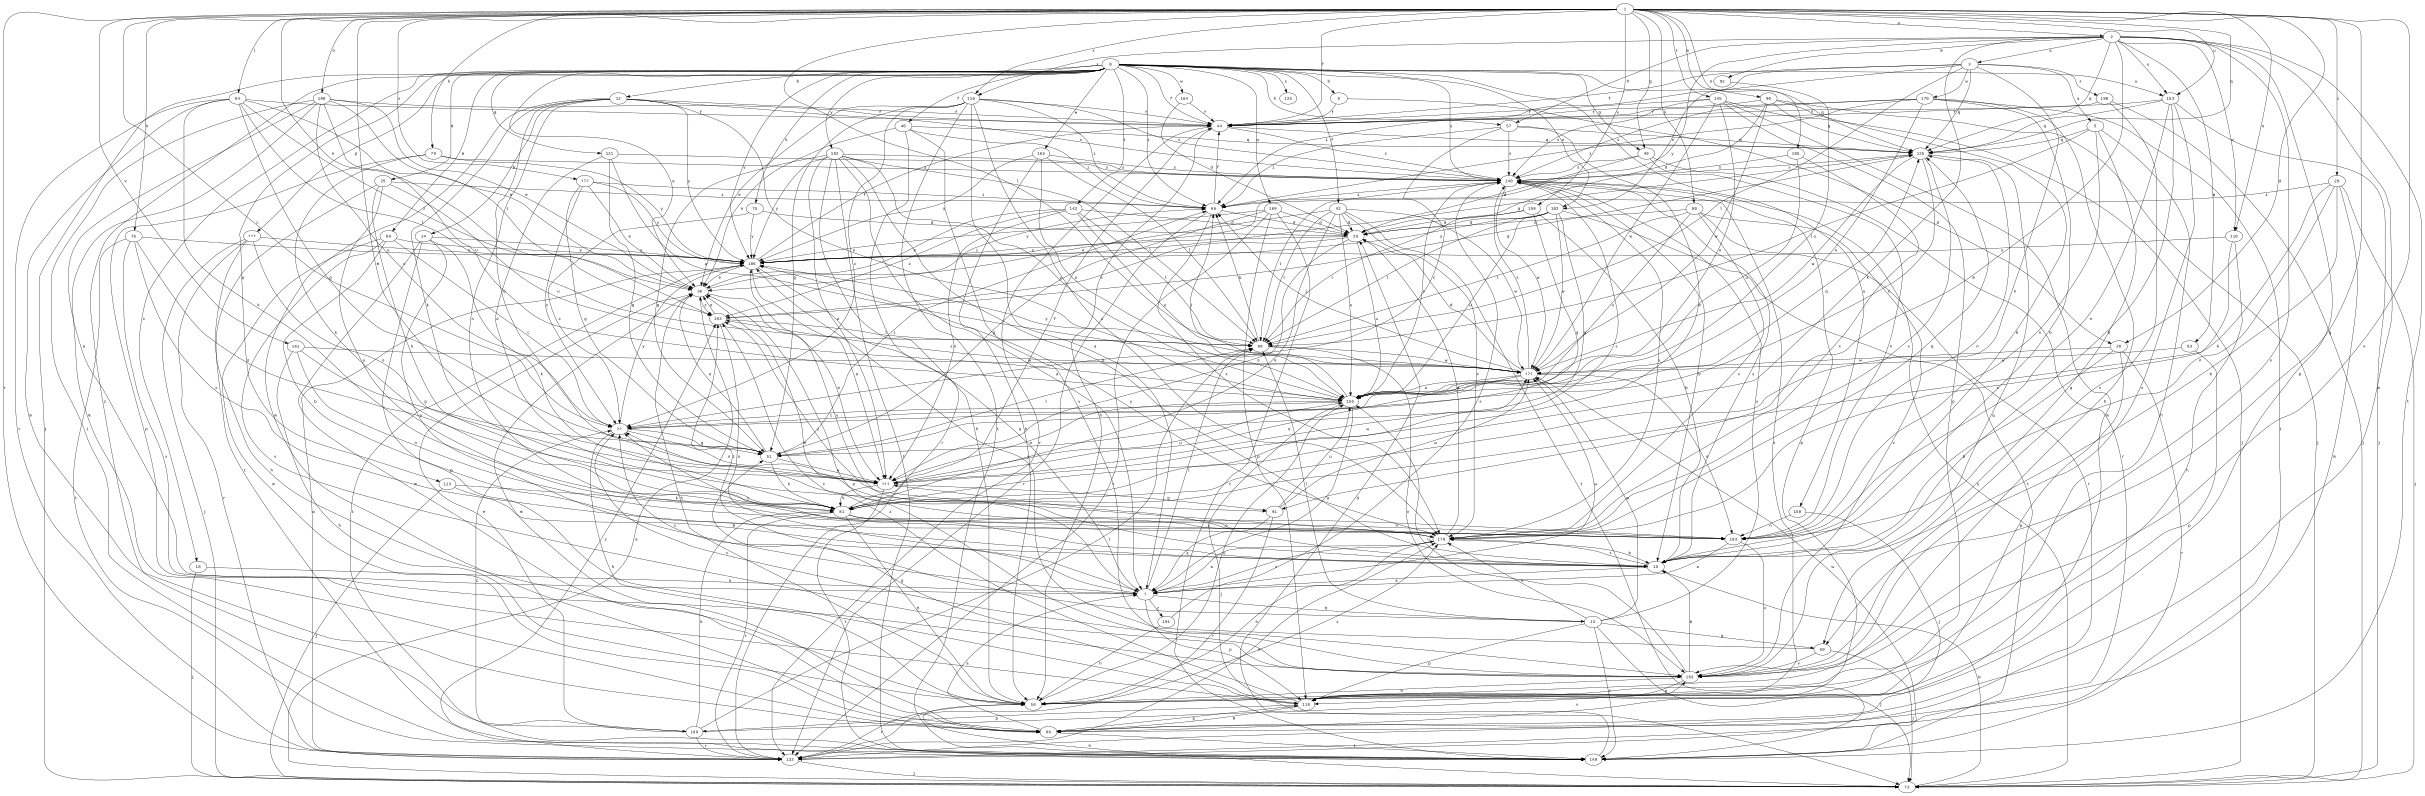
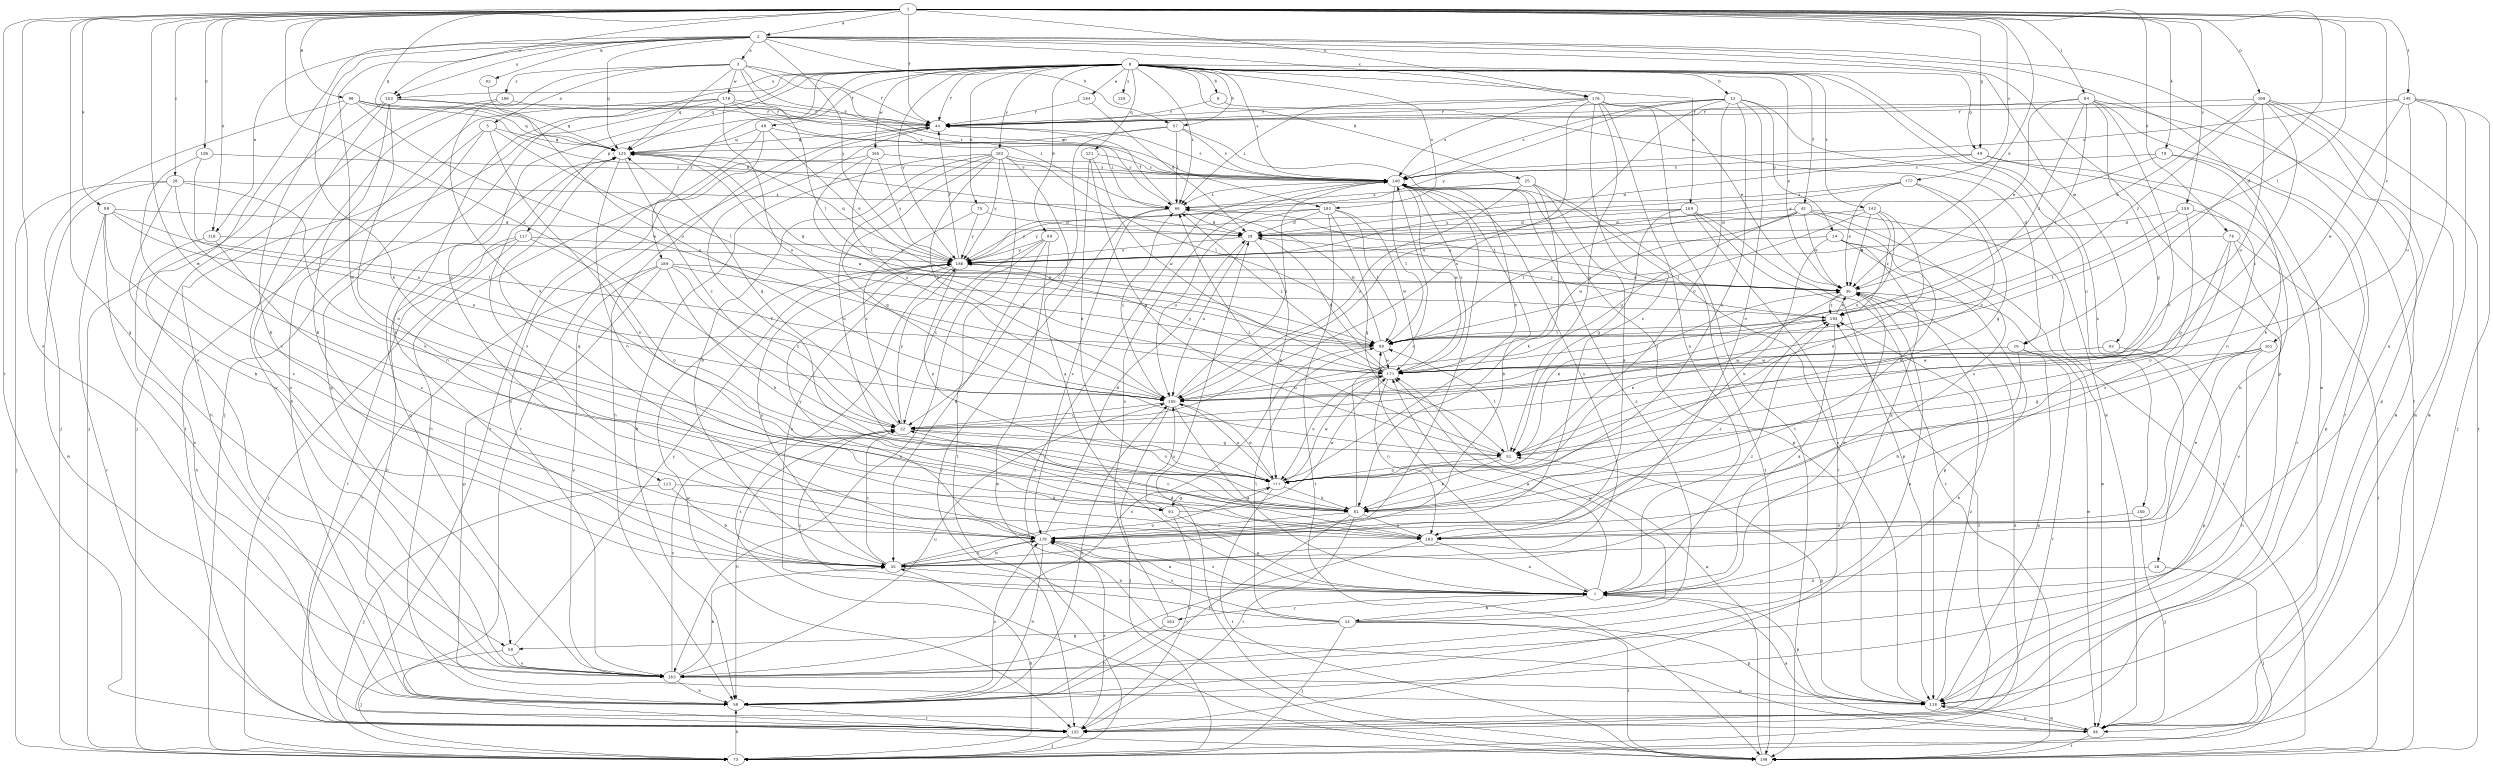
  strict digraph {
    fontname="Liberation Mono"
    node [fontname="Liberation Mono"]
    edge [fontname="Liberation Mono"]
    0
    8
    12
    18
    25
    36
    40
    42
    44
    49
    57
    66
    73
    75
    89
    102
    113
    117
    121
    125
    135
    140
    142
    150
    153
    164
    165
    169
    182
    186
    189
    28
    81
    96
    103
    14
    111
    155
    7
    148
    58
    193
    133
    163
    88
    171
    178
    29
    22
    15
    51
    118
    1
    2
    20
    50
    76
    79
    80
    84
    90
    91
    105
    108
    110
    145
    159
    161
    172
-   176 [label=116]
+   176
    3
    92
    93
    5
    170
    190
    13
    191
    0 -> 8 [label=b]
    0 -> 12 [label=b]
    0 -> 18 [label=c]
    0 -> 25 [label=d]
    0 -> 36 [label=e]
    0 -> 40 [label=f]
    0 -> 42 [label=f]
    0 -> 44 [label=f]
    0 -> 49 [label=g]
    0 -> 57 [label=h]
    0 -> 66 [label=i]
    0 -> 73 [label=j]
    0 -> 75 [label=k]
    0 -> 89 [label=m]
    0 -> 102 [label=n]
    0 -> 113 [label=p]
    0 -> 117 [label=p]
    0 -> 121 [label=q]
    0 -> 125 [label=q]
    0 -> 135 [label=s]
    0 -> 140 [label=s]
    0 -> 142 [label=t]
    0 -> 150 [label=u]
    0 -> 153 [label=u]
    0 -> 164 [label=w]
    0 -> 165 [label=w]
    0 -> 169 [label=w]
    0 -> 182 [label=y]
    0 -> 186 [label=y]
    0 -> 189 [label=z]
    8 -> 44 [label=f]
    8 -> 28 [label=d]
    12 -> 44 [label=f]
    12 -> 140 [label=s]
    12 -> 186 [label=y]
    12 -> 81 [label=k]
    12 -> 96 [label=m]
    12 -> 103 [label=n]
    12 -> 14 [label=b]
    12 -> 111 [label=o]
    12 -> 155 [label=u]
    18 -> 73 [label=j]
    18 -> 7 [label=a]
    25 -> 66 [label=i]
    25 -> 81 [label=k]
    25 -> 103 [label=a]
    25 -> 155 [label=u]
    25 -> 148 [label=t]
    36 -> 66 [label=i]
    36 -> 96 [label=m]
    36 -> 111 [label=o]
    36 -> 58 [label=h]
    36 -> 193 [label=z]
    40 -> 36 [label=e]
    40 -> 66 [label=i]
    40 -> 125 [label=q]
    40 -> 133 [label=r]
    40 -> 163 [label=v]
    42 -> 36 [label=e]
    42 -> 81 [label=k]
    42 -> 155 [label=u]
    42 -> 148 [label=t]
    42 -> 88 [label=l]
    42 -> 171 [label=w]
    42 -> 178 [label=x]
    42 -> 29 [label=d]
    44 -> 125 [label=q]
    44 -> 140 [label=s]
    44 -> 58 [label=h]
    44 -> 133 [label=r]
    49 -> 140 [label=s]
    49 -> 103 [label=n]
    49 -> 133 [label=r]
    49 -> 29 [label=d]
    57 -> 66 [label=i]
    57 -> 125 [label=q]
    57 -> 140 [label=s]
    57 -> 111 [label=o]
    57 -> 22 [label=c]
    66 -> 44 [label=f]
    66 -> 133 [label=r]
    66 -> 178 [label=x]
    66 -> 29 [label=d]
    73 -> 36 [label=e]
    73 -> 140 [label=s]
    73 -> 58 [label=h]
    73 -> 15 [label=b]
    75 -> 186 [label=y]
    75 -> 29 [label=d]
    75 -> 22 [label=c]
    89 -> 186 [label=y]
    89 -> 96 [label=m]
    89 -> 163 [label=v]
    89 -> 22 [label=c]
    89 -> 15 [label=b]
    102 -> 186 [label=y]
    102 -> 155 [label=u]
    102 -> 148 [label=t]
    102 -> 88 [label=l]
    102 -> 171 [label=w]
    102 -> 29 [label=d]
    102 -> 51 [label=g]
    113 -> 73 [label=j]
    113 -> 81 [label=k]
    113 -> 15 [label=b]
    117 -> 73 [label=j]
    117 -> 186 [label=y]
    117 -> 111 [label=o]
    117 -> 58 [label=h]
    117 -> 133 [label=r]
    121 -> 140 [label=s]
    121 -> 111 [label=o]
    121 -> 171 [label=w]
    121 -> 51 [label=g]
    125 -> 140 [label=s]
    125 -> 103 [label=n]
    125 -> 171 [label=w]
    125 -> 178 [label=x]
    125 -> 22 [label=c]
    140 -> 66 [label=i]
    140 -> 88 [label=l]
    140 -> 171 [label=w]
    140 -> 178 [label=x]
    140 -> 15 [label=b]
    140 -> 118 [label=p]
    142 -> 36 [label=e]
    142 -> 111 [label=o]
    142 -> 155 [label=u]
    142 -> 193 [label=z]
    142 -> 88 [label=l]
    142 -> 29 [label=d]
    150 -> 96 [label=j]
    150 -> 103 [label=n]
    153 -> 44 [label=f]
    153 -> 73 [label=j]
    153 -> 125 [label=q]
    153 -> 103 [label=n]
    153 -> 163 [label=v]
    153 -> 15 [label=b]
    164 -> 44 [label=f]
    164 -> 29 [label=d]
    165 -> 140 [label=s]
    165 -> 186 [label=y]
    165 -> 155 [label=u]
    165 -> 58 [label=h]
    165 -> 88 [label=l]
    169 -> 186 [label=y]
    169 -> 148 [label=t]
    169 -> 133 [label=r]
    169 -> 29 [label=d]
    169 -> 51 [label=g]
    169 -> 118 [label=p]
    182 -> 140 [label=s]
    182 -> 186 [label=y]
    182 -> 111 [label=o]
    182 -> 155 [label=u]
    182 -> 7 [label=a]
    182 -> 148 [label=t]
    182 -> 58 [label=h]
    182 -> 88 [label=l]
    182 -> 15 [label=b]
    182 -> 51 [label=g]
    186 -> 36 [label=e]
    186 -> 44 [label=f]
    186 -> 125 [label=q]
    186 -> 111 [label=o]
    186 -> 7 [label=a]
    186 -> 148 [label=t]
    186 -> 133 [label=w]
    189 -> 36 [label=e]
    189 -> 81 [label=k]
    189 -> 133 [label=r]
    189 -> 163 [label=v]
    189 -> 88 [label=l]
    189 -> 22 [label=c]
-   118 -> 189 [label=p]
+   189 -> 118 [label=p]
    28 -> 133 [label=r]
    28 -> 171 [label=w]
    28 -> 15 [label=b]
    28 -> 118 [label=p]
    81 -> 44 [label=f]
    81 -> 140 [label=s]
    81 -> 103 [label=n]
    81 -> 58 [label=h]
    81 -> 133 [label=r]
    81 -> 178 [label=x]
    96 -> 7 [label=a]
    96 -> 148 [label=t]
    96 -> 118 [label=p]
    103 -> 7 [label=a]
    103 -> 163 [label=v]
    103 -> 22 [label=c]
    14 -> 186 [label=y]
    14 -> 81 [label=k]
    14 -> 96 [label=m]
    14 -> 7 [label=a]
    14 -> 118 [label=p]
    111 -> 81 [label=k]
    111 -> 155 [label=u]
    111 -> 148 [label=t]
    111 -> 171 [label=w]
    111 -> 91 [label=g]
    155 -> 66 [label=i]
    155 -> 73 [label=j]
    155 -> 140 [label=s]
    155 -> 111 [label=o]
    155 -> 7 [label=a]
    155 -> 22 [label=c]
    7 -> 36 [label=e]
    7 -> 193 [label=z]
    7 -> 88 [label=l]
    7 -> 171 [label=w]
    7 -> 178 [label=x]
    7 -> 118 [label=p]
    7 -> 13 [label=b]
    7 -> 191 [label=z]
    148 -> 171 [label=w]
    148 -> 29 [label=d]
    58 -> 155 [label=u]
    58 -> 133 [label=r]
    58 -> 178 [label=x]
    193 -> 36 [label=e]
    193 -> 125 [label=q]
    193 -> 7 [label=a]
    193 -> 88 [label=l]
    133 -> 73 [label=j]
    133 -> 193 [label=z]
    133 -> 178 [label=x]
    163 -> 36 [label=e]
    163 -> 125 [label=q]
    163 -> 155 [label=u]
    163 -> 58 [label=h]
    163 -> 22 [label=c]
    163 -> 15 [label=b]
    163 -> 118 [label=p]
    88 -> 66 [label=b]
    88 -> 163 [label=v]
    88 -> 171 [label=w]
    171 -> 66 [label=i]
    171 -> 140 [label=s]
    171 -> 186 [label=y]
    171 -> 103 [label=n]
    171 -> 111 [label=o]
    171 -> 155 [label=u]
    171 -> 193 [label=z]
    171 -> 29 [label=d]
    178 -> 125 [label=q]
    178 -> 186 [label=y]
    178 -> 7 [label=a]
    178 -> 58 [label=h]
    178 -> 193 [label=z]
    178 -> 29 [label=d]
    178 -> 15 [label=b]
    29 -> 186 [label=y]
    29 -> 111 [label=o]
    29 -> 155 [label=u]
    29 -> 193 [label=z]
    22 -> 125 [label=q]
    22 -> 186 [label=y]
    22 -> 111 [label=o]
    22 -> 58 [label=h]
    22 -> 51 [label=g]
    15 -> 140 [label=s]
    15 -> 186 [label=y]
    15 -> 111 [label=o]
    15 -> 7 [label=a]
    15 -> 178 [label=x]
    15 -> 22 [label=c]
    51 -> 36 [label=e]
    51 -> 66 [label=i]
    51 -> 81 [label=k]
-   51 -> 111 [label=w]
+   51 -> 111 [label=o]
    51 -> 88 [label=l]
    118 -> 140 [label=s]
    118 -> 96 [label=m]
    118 -> 193 [label=z]
    118 -> 51 [label=g]
    1 -> 36 [label=e]
    1 -> 44 [label=f]
    1 -> 49 [label=g]
    1 -> 125 [label=q]
    1 -> 153 [label=u]
    1 -> 28 [label=d]
    1 -> 133 [label=r]
    1 -> 163 [label=v]
    1 -> 88 [label=l]
    1 -> 22 [label=c]
    1 -> 2 [label=a]
    1 -> 20 [label=c]
    1 -> 50 [label=g]
    1 -> 76 [label=k]
    1 -> 79 [label=k]
    1 -> 80 [label=k]
    1 -> 84 [label=l]
    1 -> 90 [label=m]
    1 -> 91 [label=m]
    1 -> 105 [label=o]
    1 -> 108 [label=o]
    1 -> 110 [label=o]
    1 -> 145 [label=t]
    1 -> 159 [label=v]
    1 -> 161 [label=v]
    1 -> 172 [label=x]
    1 -> 176 [label=x]
    2 -> 57 [label=h]
    2 -> 125 [label=q]
    2 -> 153 [label=u]
    2 -> 186 [label=y]
    2 -> 81 [label=k]
    2 -> 96 [label=m]
    2 -> 148 [label=t]
    2 -> 163 [label=v]
    2 -> 118 [label=p]
    2 -> 91 [label=m]
    2 -> 110 [label=o]
    2 -> 176 [label=x]
    2 -> 3 [label=a]
    2 -> 92 [label=m]
    2 -> 93 [label=m]
    20 -> 66 [label=i]
    20 -> 73 [label=j]
    20 -> 81 [label=k]
    20 -> 96 [label=m]
    20 -> 103 [label=n]
    20 -> 15 [label=b]
    50 -> 73 [label=j]
    50 -> 186 [label=y]
    50 -> 163 [label=v]
    76 -> 186 [label=y]
    76 -> 111 [label=o]
    76 -> 148 [label=t]
    76 -> 163 [label=v]
    76 -> 178 [label=x]
    79 -> 140 [label=s]
    79 -> 186 [label=y]
    79 -> 81 [label=k]
    79 -> 118 [label=p]
    80 -> 155 [label=u]
    80 -> 133 [label=r]
    80 -> 163 [label=v]
    80 -> 88 [label=l]
    80 -> 178 [label=x]
    80 -> 29 [label=d]
    84 -> 36 [label=e]
    84 -> 44 [label=f]
    84 -> 81 [label=k]
    84 -> 96 [label=m]
    84 -> 193 [label=z]
    84 -> 133 [label=r]
    84 -> 88 [label=l]
    84 -> 51 [label=g]
    90 -> 44 [label=f]
    90 -> 73 [label=j]
    90 -> 125 [label=q]
    90 -> 171 [label=w]
    90 -> 29 [label=d]
    90 -> 15 [label=b]
    91 -> 155 [label=u]
    91 -> 7 [label=a]
    91 -> 133 [label=r]
    91 -> 171 [label=w]
    105 -> 140 [label=s]
    105 -> 155 [label=u]
    105 -> 178 [label=x]
    108 -> 36 [label=e]
    108 -> 44 [label=f]
    108 -> 96 [label=m]
    108 -> 155 [label=u]
    108 -> 7 [label=a]
    108 -> 148 [label=t]
    108 -> 193 [label=z]
    108 -> 22 [label=c]
    110 -> 186 [label=y]
    110 -> 58 [label=h]
    110 -> 178 [label=x]
    145 -> 44 [label=f]
    145 -> 73 [label=j]
    145 -> 140 [label=s]
    145 -> 96 [label=m]
    145 -> 155 [label=u]
    145 -> 171 [label=w]
    145 -> 118 [label=p]
    159 -> 88 [label=l]
    159 -> 29 [label=d]
    159 -> 15 [label=b]
    159 -> 51 [label=g]
    161 -> 103 [label=n]
    161 -> 58 [label=h]
    161 -> 171 [label=w]
    161 -> 51 [label=g]
    172 -> 36 [label=e]
    172 -> 66 [label=i]
    172 -> 186 [label=y]
    172 -> 22 [label=c]
    172 -> 51 [label=g]
    176 -> 36 [label=e]
    176 -> 44 [label=f]
    176 -> 66 [label=i]
    176 -> 140 [label=s]
    176 -> 7 [label=a]
    176 -> 148 [label=t]
    176 -> 178 [label=x]
    176 -> 22 [label=c]
    176 -> 51 [label=g]
    3 -> 44 [label=f]
    3 -> 66 [label=i]
    3 -> 102 [label=n]
    3 -> 125 [label=q]
    3 -> 81 [label=k]
    3 -> 88 [label=l]
    3 -> 5 [label=a]
    3 -> 170 [label=w]
    3 -> 190 [label=z]
    92 -> 155 [label=u]
    93 -> 171 [label=w]
    93 -> 118 [label=p]
    5 -> 125 [label=q]
    5 -> 103 [label=n]
    5 -> 58 [label=h]
    5 -> 88 [label=l]
    5 -> 50 [label=g]
    170 -> 44 [label=f]
    170 -> 66 [label=i]
    170 -> 140 [label=s]
    170 -> 155 [label=u]
    170 -> 148 [label=t]
    170 -> 58 [label=h]
    170 -> 15 [label=b]
    190 -> 44 [label=f]
    190 -> 73 [label=j]
    190 -> 163 [label=v]
    13 -> 73 [label=j]
    13 -> 140 [label=s]
    13 -> 148 [label=t]
    13 -> 88 [label=l]
    13 -> 171 [label=w]
    13 -> 178 [label=x]
    13 -> 22 [label=c]
    13 -> 118 [label=p]
    13 -> 50 [label=g]
    191 -> 140 [label=s]
    191 -> 58 [label=h]
  }
